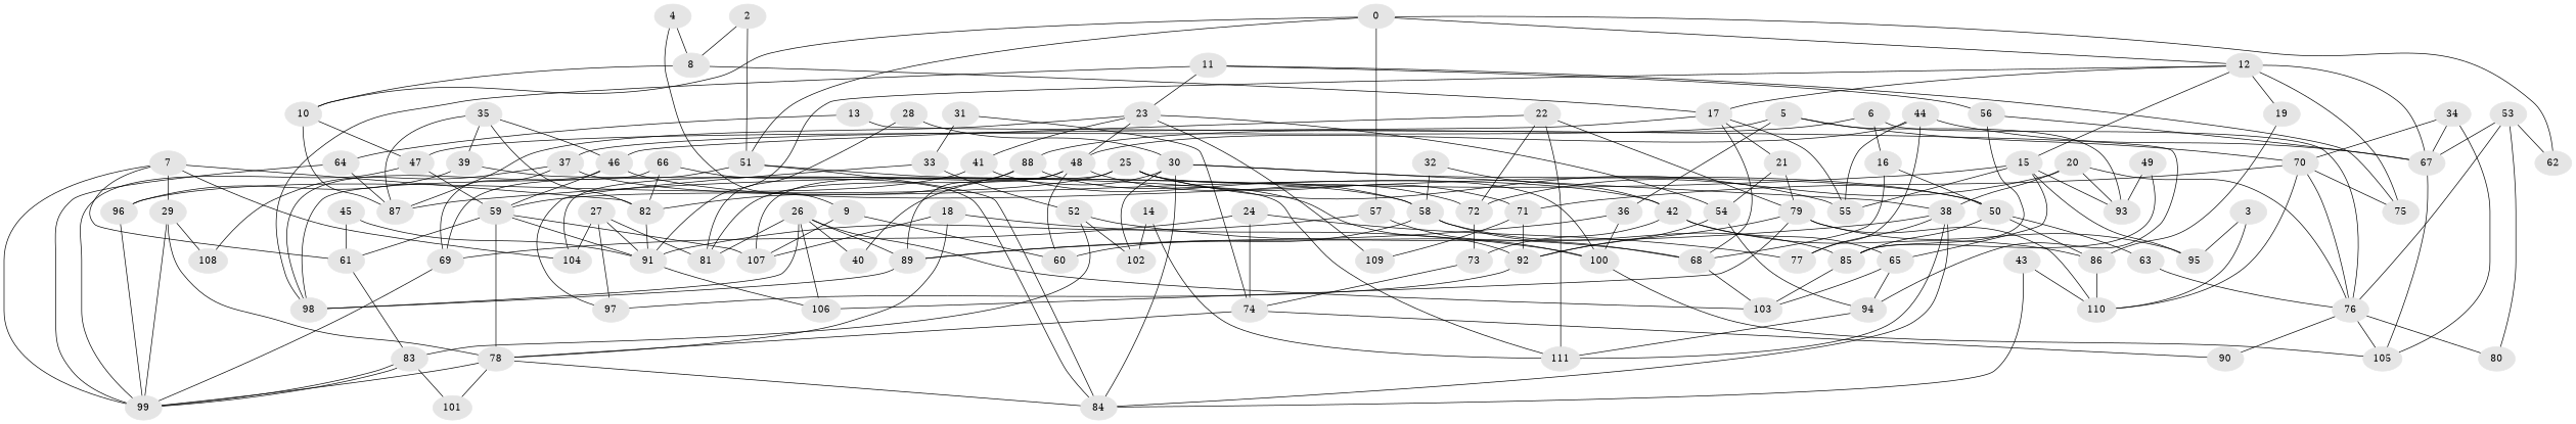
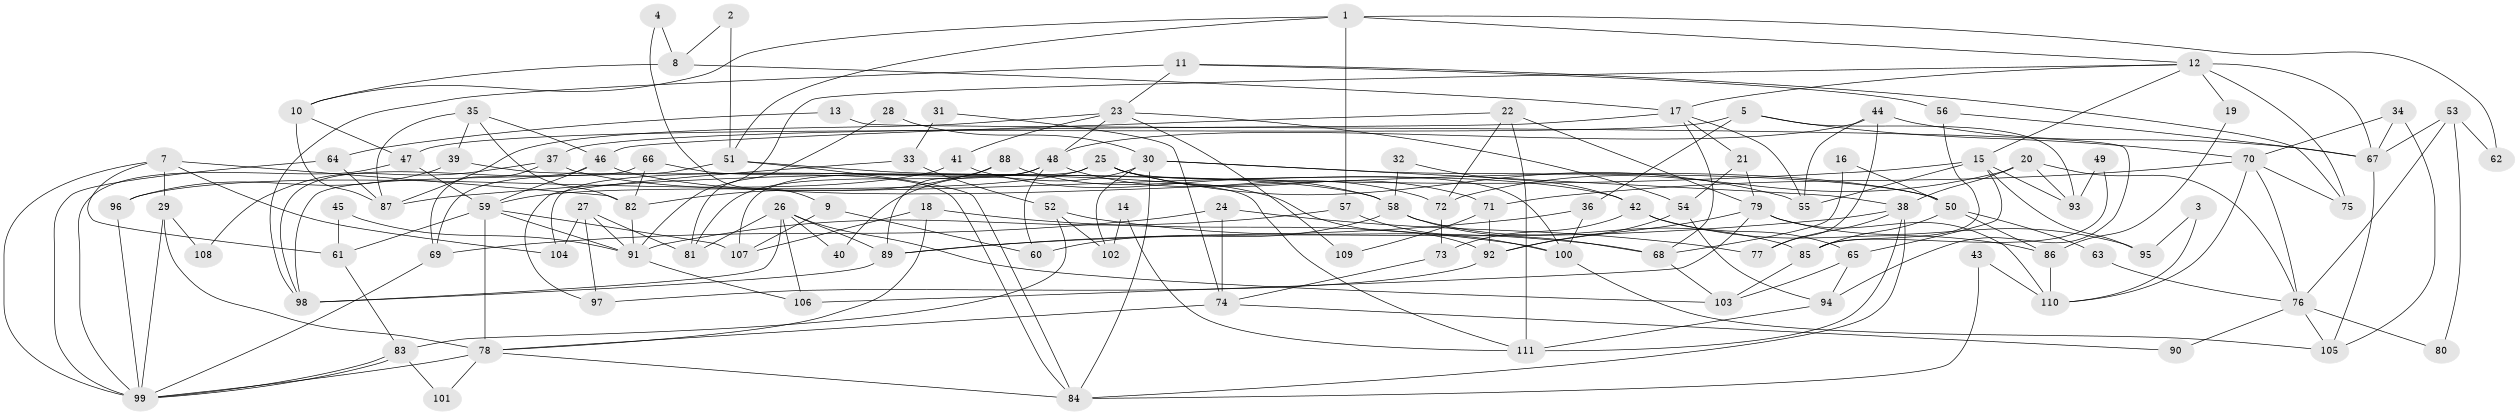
  graph {
    node [color=gray90 style=filled]
-   1 [label=0]
+   1
    10
    12
    51
    57
    62
    47
    87
    17
    75
    15
    19
    67
    91
    69
    84
    58
    100
    2
    8
    3
    95
    110
    4
    9
    60
    107
    5
    36
    70
    93
    89
    99
    59
    76
    71
-   6
    16
    88
    50
    68
    105
    80
    90
    82
    92
    7
    29
    61
    104
    78
    108
    83
    55
    21
    37
    11
    23
    56
    98
    54
    41
    48
    109
    85
    65
    86
    106
    13
    64
    94
    111
    14
    102
    103
    63
    79
    42
    18
    101
    20
    38
    72
    77
    73
    22
    46
    96
    81
    24
    74
    25
    26
    40
    27
    97
    28
    30
    31
    33
    52
    32
    34
    35
    39
    43
    44
    45
    49
    53
    66
    1 -- 10
    1 -- 12
    1 -- 51
    1 -- 57
    1 -- 62
    10 -- 47
    10 -- 87
    12 -- 17
    12 -- 75
    12 -- 15
    12 -- 19
    12 -- 67
    12 -- 91
    51 -- 69
    51 -- 84
    51 -- 58
    57 -- 91
    57 -- 100
    47 -- 99
    47 -- 59
    17 -- 68
    17 -- 55
    17 -- 21
    17 -- 37
    15 -- 87
    15 -- 95
    15 -- 93
    15 -- 55
    15 -- 65
    19 -- 86
    67 -- 105
    91 -- 106
    69 -- 99
    58 -- 60
    58 -- 68
    58 -- 85
    100 -- 105
    2 -- 51
    2 -- 8
    8 -- 10
    8 -- 17
    3 -- 95
    3 -- 110
    4 -- 8
    4 -- 9
    9 -- 60
    9 -- 107
    5 -- 47
    5 -- 36
    5 -- 70
    5 -- 93
    36 -- 100
    36 -- 89
    70 -- 75
    70 -- 110
    70 -- 76
    70 -- 71
    89 -- 98
    59 -- 91
    59 -- 107
    59 -- 61
    59 -- 78
    76 -- 105
    76 -- 80
    76 -- 90
    71 -- 92
    71 -- 109
-   6 -- 76
-   6 -- 16
-   6 -- 88
    16 -- 50
    16 -- 68
    88 -- 89
    88 -- 82
    88 -- 92
    50 -- 85
    50 -- 86
    50 -- 63
    68 -- 103
    82 -- 91
    92 -- 97
    7 -- 99
    7 -- 82
    7 -- 29
    7 -- 61
    7 -- 104
    29 -- 99
    29 -- 78
    29 -- 108
    61 -- 83
    78 -- 84
    78 -- 99
    78 -- 101
    83 -- 99
    83 -- 99
    83 -- 101
    21 -- 54
    21 -- 79
    37 -- 69
    37 -- 108
    37 -- 42
    11 -- 75
    11 -- 23
    11 -- 56
    11 -- 98
    23 -- 87
    23 -- 54
    23 -- 41
    23 -- 48
    23 -- 109
    56 -- 67
    56 -- 85
    54 -- 92
    54 -- 94
    41 -- 58
    41 -- 96
    48 -- 60
    48 -- 107
    48 -- 72
    48 -- 81
    85 -- 103
    65 -- 94
    65 -- 103
    86 -- 110
    13 -- 64
    13 -- 94
    64 -- 87
    64 -- 99
    94 -- 111
    14 -- 111
    14 -- 102
    63 -- 76
    79 -- 95
    79 -- 110
    79 -- 92
    79 -- 106
    42 -- 65
    42 -- 86
    42 -- 73
    18 -- 100
    18 -- 107
    18 -- 78
    20 -- 93
    20 -- 76
    20 -- 38
    20 -- 72
    38 -- 84
    38 -- 89
    38 -- 111
    38 -- 77
    72 -- 73
    73 -- 74
    22 -- 111
    22 -- 79
    22 -- 72
    22 -- 46
    46 -- 59
    46 -- 50
    46 -- 98
    96 -- 99
    24 -- 69
    24 -- 77
    24 -- 74
    74 -- 90
    74 -- 78
    25 -- 100
    25 -- 59
    25 -- 71
    25 -- 104
    25 -- 55
    26 -- 89
    26 -- 98
    26 -- 106
    26 -- 103
    26 -- 81
    26 -- 40
    27 -- 91
    27 -- 104
    27 -- 81
    27 -- 97
    28 -- 81
    28 -- 30
    30 -- 84
    30 -- 50
    30 -- 102
    30 -- 38
    30 -- 40
    31 -- 74
    31 -- 33
    33 -- 97
    33 -- 52
    52 -- 68
    52 -- 83
    52 -- 102
    32 -- 58
    32 -- 42
    34 -- 67
    34 -- 70
    34 -- 105
    35 -- 87
    35 -- 82
    35 -- 46
    35 -- 39
    39 -- 111
    39 -- 96
    43 -- 84
    43 -- 110
    44 -- 67
    44 -- 55
    44 -- 48
    44 -- 77
    45 -- 91
    45 -- 61
    49 -- 93
    49 -- 85
    53 -- 62
    53 -- 67
    53 -- 76
    53 -- 80
    66 -- 84
    66 -- 82
    66 -- 98
  }
